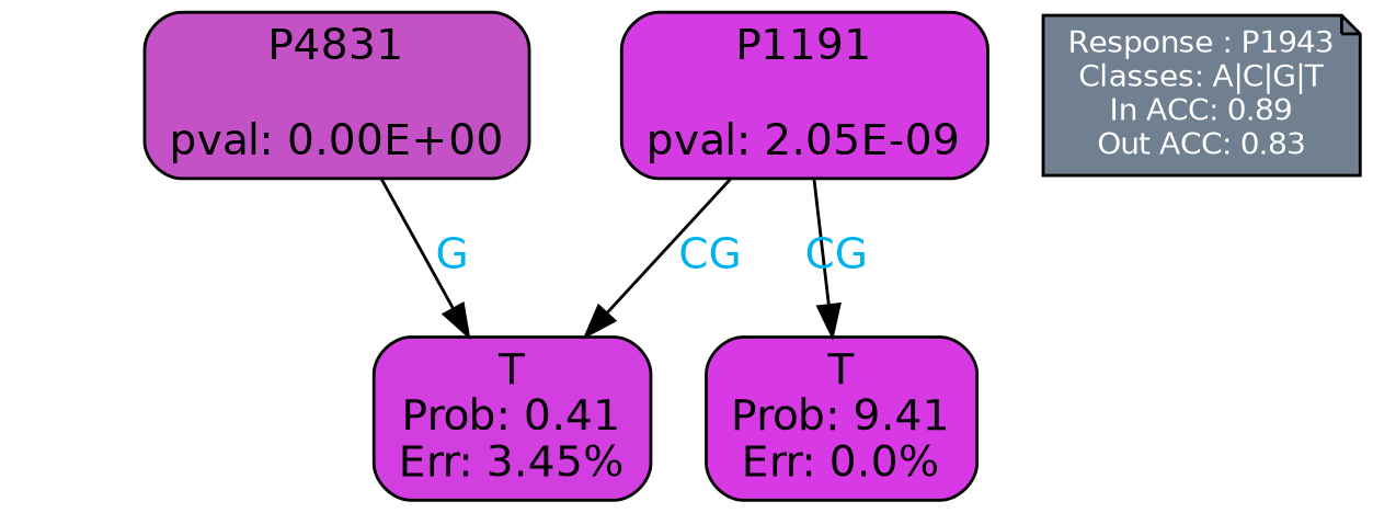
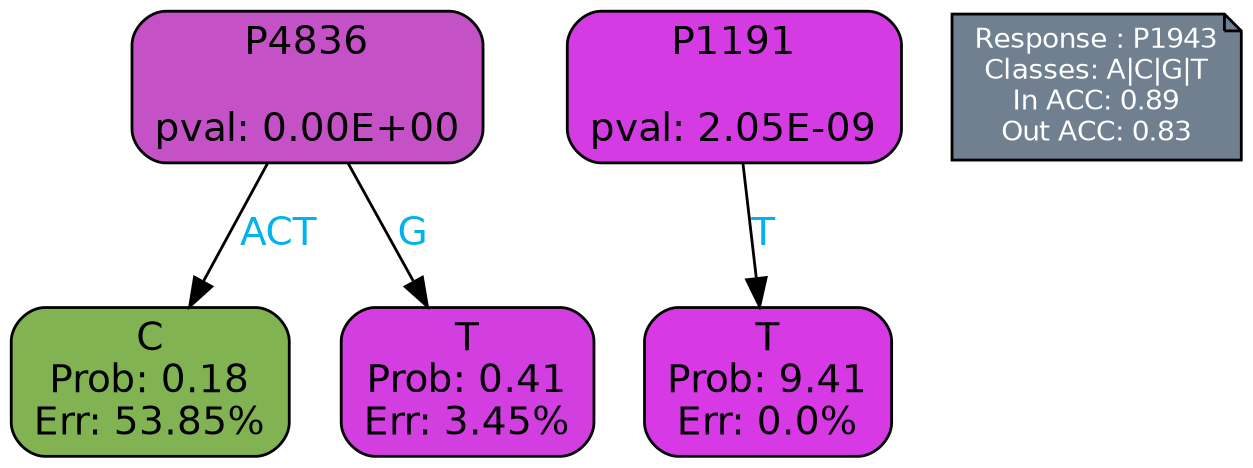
  digraph {
    ranksep=equally
    splines=polylines
    node [color=black fontname=helvetica shape=box style="filled, rounded"]
    edge [fontcolor=deepskyblue2 fontname=helvetica]
+   n1 [fillcolor="#81b353" label="C\nProb: 0.18\nErr: 53.85%"]
    n2 [fillcolor="#d739e5" label="T\nProb: 9.41\nErr: 0.0%"]
    n3 [fillcolor="#d23edf" label="T\nProb: 0.41\nErr: 3.45%"]
    n4 [align=left fillcolor=slategray fontcolor=white fontsize=10 label="Response : P1943\nClasses: A|C|G|T\nIn ACC: 0.89\nOut ACC: 0.83\n" shape=note style=filled]
-   n5 [fillcolor="#c551c7" label="P4831\n\npval: 0.00E+00"]
+   n5 [fillcolor="#c551c7" label="P4836\n\npval: 0.00E+00"]
    n6 [fillcolor="#d43be2" label="P1191\n\npval: 2.05E-09"]
    subgraph sub_1 {
      rank=same
+     n1
      n2
      n3
    }
    subgraph sub_2 {
      rank=same
      n4
      n5
    }
+   n5 -> n1 [label=ACT]
    n5 -> n3 [label=G]
-   n6 -> n2 [label=CG]
-   n6 -> n3 [label=CG]
+   n6 -> n2 [label=T]
  }
